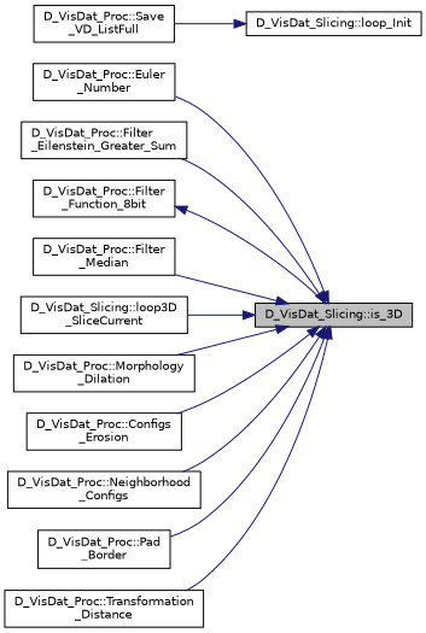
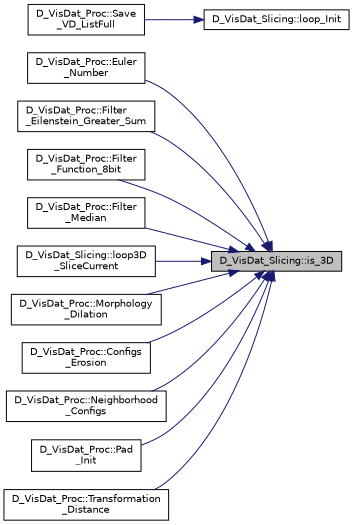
  digraph {
    rankdir=RL
    node [color=black fillcolor=white fontname=Helvetica fontsize=10 shape=record style=filled]
    edge [color=midnightblue dir=back fontname=Helvetica fontsize=10 labelfontname=Helvetica labelfontsize=10 style=solid]
    n1 [fillcolor=grey75 fontcolor=black height=0.2 label="D_VisDat_Slicing::is_3D" width=0.4]
    n2 [height=0.2 label="D_VisDat_Proc::Euler\l_Number" width=0.4]
    n3 [height=0.2 label="D_VisDat_Proc::Filter\l_Eilenstein_Greater_Sum" width=0.4]
    n4 [height=0.2 label="D_VisDat_Proc::Filter\l_Function_8bit" width=0.4]
    n5 [height=0.2 label="D_VisDat_Proc::Filter\l_Median" width=0.4]
    n6 [height=0.2 label="D_VisDat_Slicing::loop3D\l_SliceCurrent" width=0.4]
    n7 [height=0.2 label="D_VisDat_Proc::Morphology\l_Dilation" width=0.4]
    n8 [height=0.2 label="D_VisDat_Proc::Configs\l_Erosion" width=0.4]
    n9 [height=0.2 label="D_VisDat_Proc::Neighborhood\l_Configs" width=0.4]
-   n10 [height=0.2 label="D_VisDat_Proc::Pad\l_Border" width=0.4]
+   n10 [height=0.2 label="D_VisDat_Proc::Pad\l_Init" width=0.4]
    n11 [height=0.2 label="D_VisDat_Proc::Transformation\l_Distance" width=0.4]
    n12 [height=0.2 label="D_VisDat_Slicing::loop_Init" width=0.4]
    n13 [height=0.2 label="D_VisDat_Proc::Save\l_VD_ListFull" width=0.4]
    n1 -> n2
    n1 -> n3
-   n4 -> n1
+   n1 -> n4
    n1 -> n5
    n1 -> n6
    n1 -> n7
    n1 -> n8
    n1 -> n9
    n1 -> n10
    n1 -> n11
    n12 -> n13
  }
